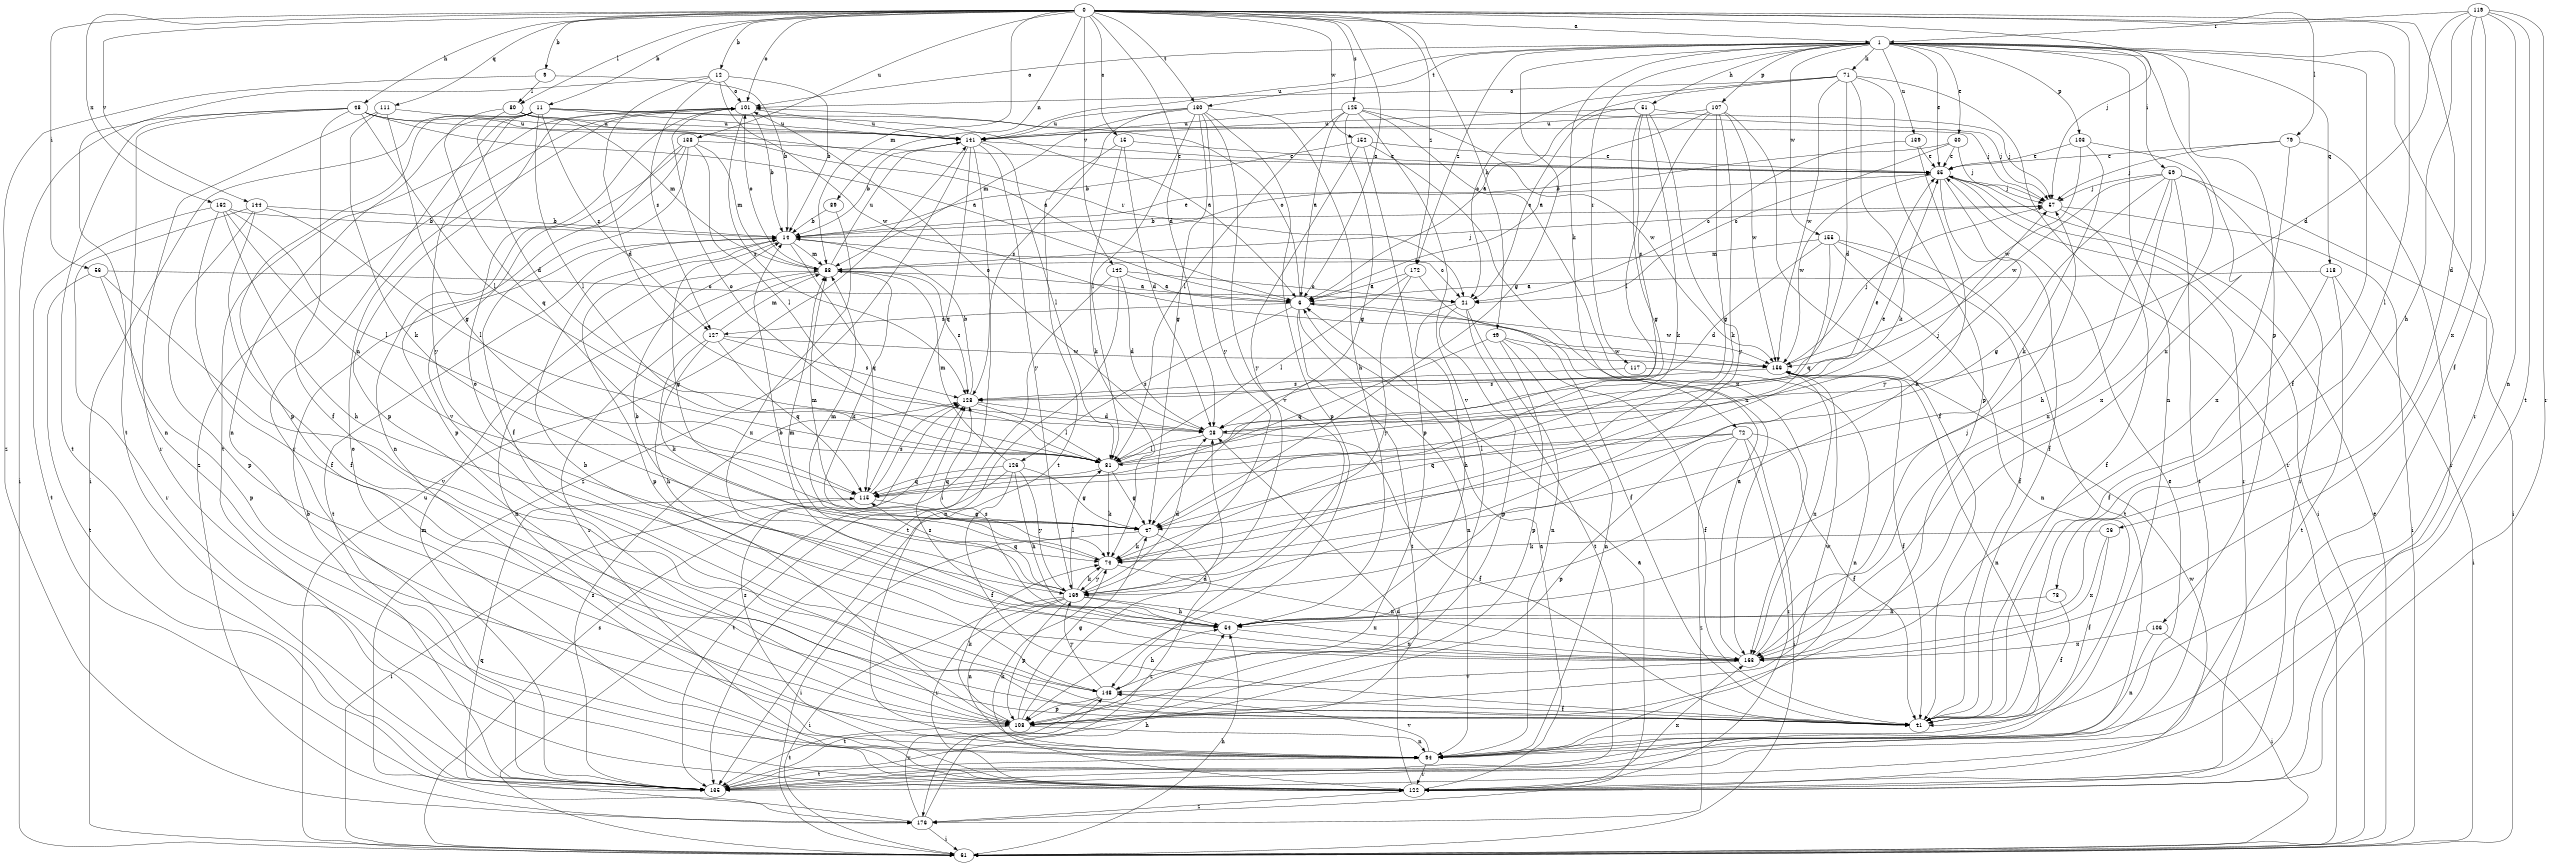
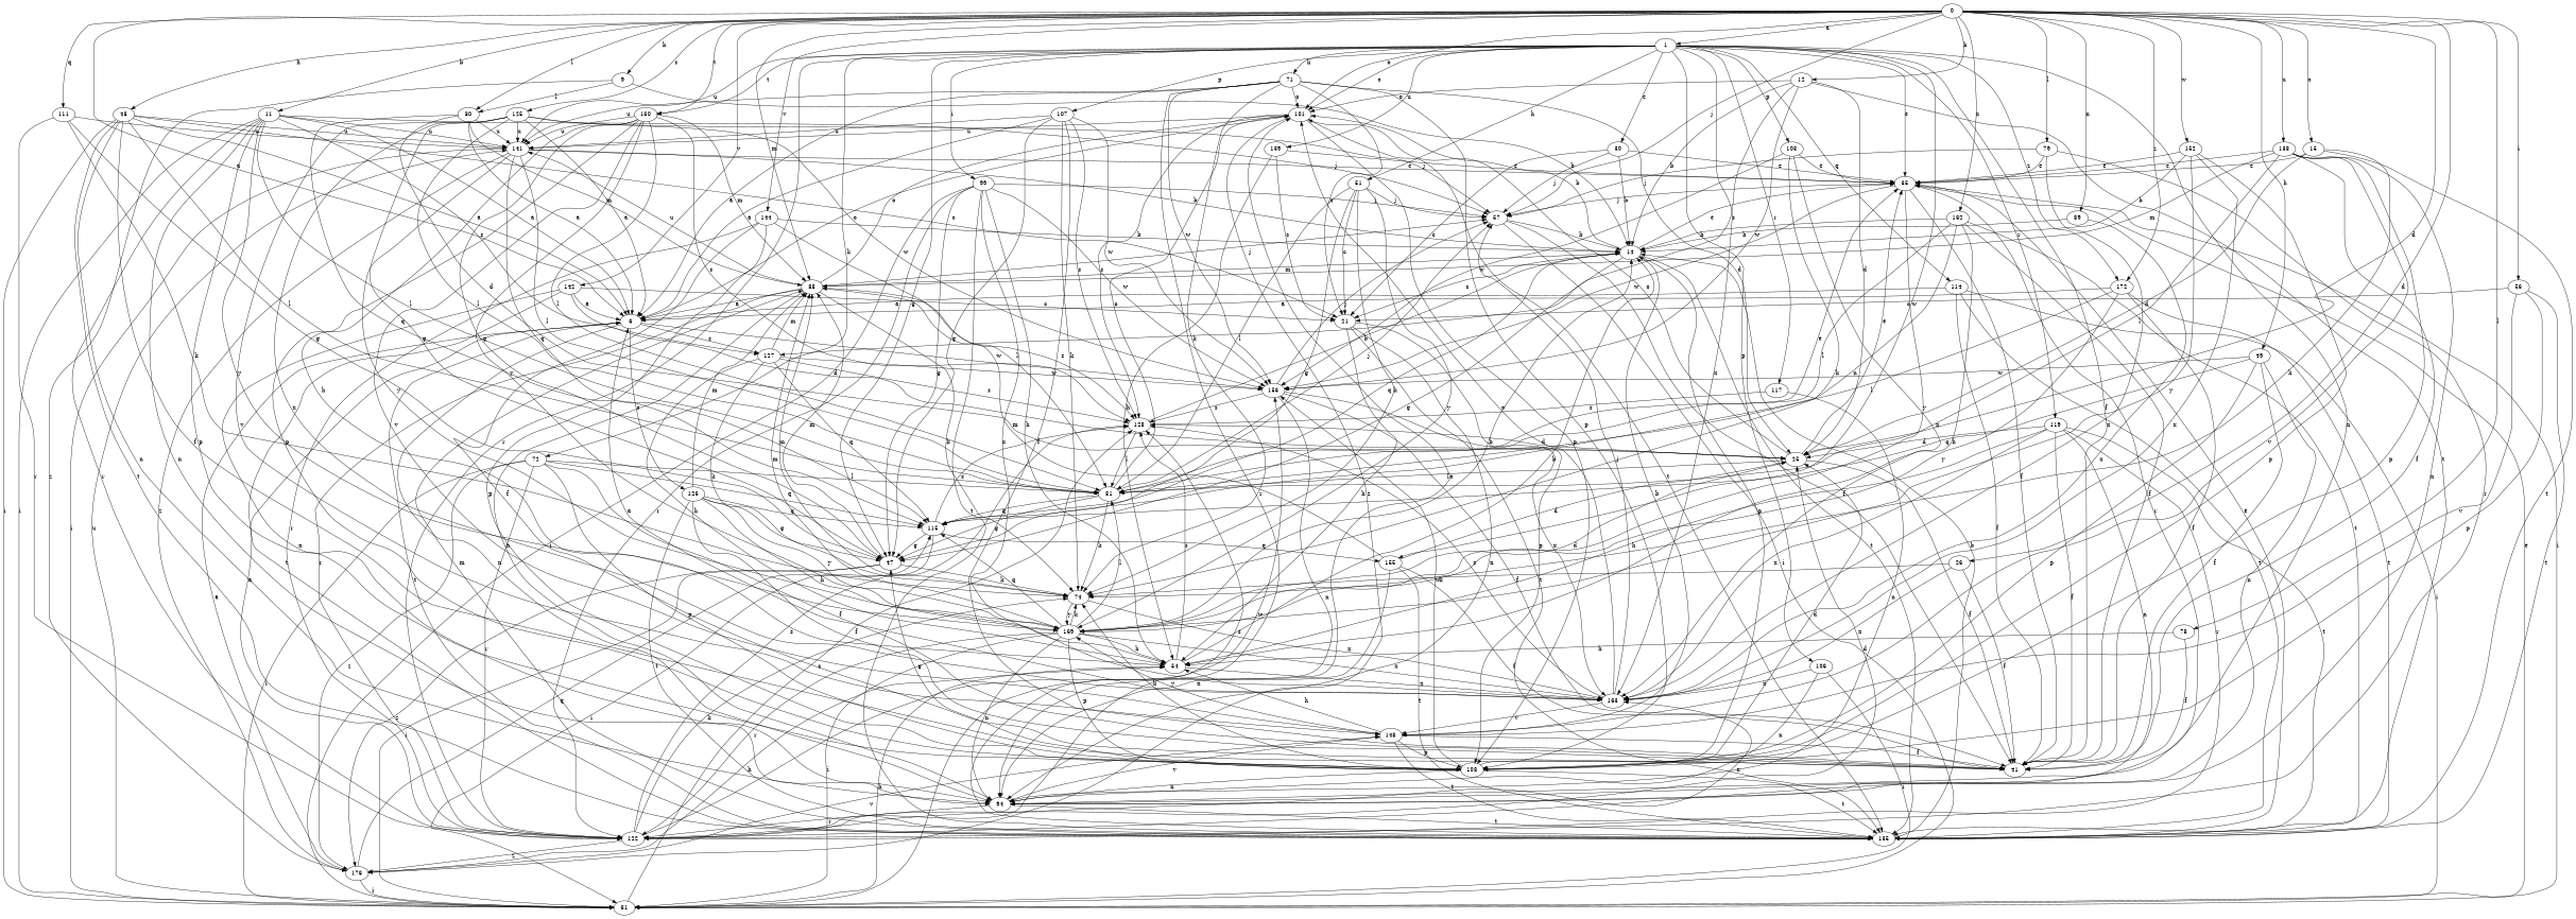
  strict digraph {
    0
    1
    6
    9
    11
    12
    15
    26
-   28
+   28 [label=25]
    48
    49
    56
    n13 [label=57]
    78
    79
    80
    88
    89
    101
    111
    125
    130
    138
    142
    144
    152
    162
    172
    30
    35
    41
    47
    51
-   59
+   59 [label=99]
    71
    72
    94
    103
    106
    107
-   114 [label=118]
+   114
    117
    119
    122
    139
    141
    155
    163
    126
    127
    135
    156
    14
    176
    61
    81
    108
    169
    74
    21
    115
    148
    54
    128
    0 -> 1 [label=a]
    0 -> 6 [label=a]
    0 -> 9 [label=b]
    0 -> 11 [label=b]
    0 -> 12 [label=b]
    0 -> 15 [label=c]
    0 -> 26 [label=d]
    0 -> 28 [label=d]
    0 -> 48 [label=h]
    0 -> 49 [label=h]
    0 -> 56 [label=i]
    0 -> n13 [label=j]
    0 -> 78 [label=l]
    0 -> 79 [label=l]
    0 -> 80 [label=l]
    0 -> 88 [label=m]
    0 -> 89 [label=n]
    0 -> 101 [label=o]
    0 -> 111 [label=q]
    0 -> 125 [label=s]
    0 -> 130 [label=t]
    0 -> 138 [label=u]
    0 -> 142 [label=v]
    0 -> 144 [label=v]
    0 -> 152 [label=w]
    0 -> 162 [label=x]
    0 -> 172 [label=z]
    1 -> 101 [label=o]
    1 -> 130 [label=t]
    1 -> 172 [label=z]
    1 -> 30 [label=e]
    1 -> 35 [label=e]
    1 -> 41 [label=f]
    1 -> 47 [label=g]
    1 -> 51 [label=h]
    1 -> 59 [label=i]
    1 -> 71 [label=k]
    1 -> 72 [label=k]
    1 -> 94 [label=n]
    1 -> 103 [label=p]
    1 -> 106 [label=p]
    1 -> 107 [label=p]
    1 -> 114 [label=q]
    1 -> 117 [label=r]
-   119 -> 1 [label=r]
+   1 -> 119 [label=r]
    1 -> 122 [label=r]
    1 -> 139 [label=u]
    1 -> 141 [label=u]
    1 -> 155 [label=w]
    1 -> 163 [label=x]
    6 -> 101 [label=o]
    6 -> 94 [label=n]
    6 -> 126 [label=s]
    6 -> 127 [label=s]
    6 -> 135 [label=t]
    6 -> 156 [label=w]
    9 -> 80 [label=l]
    9 -> 14 [label=b]
    9 -> 176 [label=z]
    11 -> 6 [label=a]
    11 -> n13 [label=j]
    11 -> 94 [label=n]
    11 -> 122 [label=r]
    11 -> 141 [label=u]
    11 -> 127 [label=s]
    11 -> 61 [label=i]
    11 -> 81 [label=l]
    11 -> 108 [label=p]
    11 -> 169 [label=y]
    12 -> 28 [label=d]
    12 -> 101 [label=o]
    12 -> 127 [label=s]
    12 -> 135 [label=t]
    12 -> 156 [label=w]
    12 -> 14 [label=b]
    15 -> 28 [label=d]
    15 -> 35 [label=e]
    15 -> 135 [label=t]
    15 -> 74 [label=k]
    26 -> 41 [label=f]
    26 -> 163 [label=x]
    26 -> 74 [label=k]
    28 -> 101 [label=o]
    28 -> 35 [label=e]
    28 -> 41 [label=f]
    28 -> 81 [label=l]
    48 -> 6 [label=a]
    48 -> 41 [label=f]
    48 -> 94 [label=n]
    48 -> 141 [label=u]
    48 -> 135 [label=t]
    48 -> 61 [label=i]
    48 -> 81 [label=l]
-   48 -> 21 [label=r]
+   48 -> 21 [label=c]
    49 -> 41 [label=f]
    49 -> 94 [label=n]
    49 -> 156 [label=w]
    49 -> 108 [label=p]
    49 -> 115 [label=q]
    56 -> 135 [label=t]
    56 -> 108 [label=p]
    56 -> 21 [label=c]
    56 -> 148 [label=v]
    n13 -> 41 [label=f]
    n13 -> 14 [label=b]
    n13 -> 61 [label=i]
    78 -> 41 [label=f]
    78 -> 54 [label=h]
    79 -> n13 [label=j]
    79 -> 35 [label=e]
    79 -> 122 [label=r]
    79 -> 163 [label=x]
    80 -> 6 [label=a]
    80 -> 28 [label=d]
    80 -> 88 [label=m]
    80 -> 141 [label=u]
    80 -> 115 [label=q]
    88 -> 6 [label=a]
    88 -> n13 [label=j]
    88 -> 101 [label=o]
    88 -> 94 [label=n]
    88 -> 122 [label=r]
    88 -> 141 [label=u]
    88 -> 74 [label=k]
    88 -> 128 [label=s]
    89 -> 163 [label=x]
    89 -> 14 [label=b]
    101 -> 141 [label=u]
    101 -> 135 [label=t]
-   101 -> 14 [label=b]
+   14 -> 101 [label=b]
    101 -> 176 [label=z]
    101 -> 108 [label=p]
    101 -> 128 [label=s]
    111 -> 47 [label=g]
    111 -> 122 [label=r]
    111 -> 141 [label=u]
    111 -> 74 [label=k]
    125 -> 6 [label=a]
    125 -> n13 [label=j]
    125 -> 47 [label=g]
    125 -> 141 [label=u]
    125 -> 163 [label=x]
    125 -> 156 [label=w]
    125 -> 81 [label=l]
    125 -> 148 [label=v]
    130 -> 88 [label=m]
    130 -> 47 [label=g]
    130 -> 141 [label=u]
    130 -> 81 [label=l]
    130 -> 108 [label=p]
    130 -> 169 [label=y]
    130 -> 148 [label=v]
    130 -> 54 [label=h]
    130 -> 128 [label=s]
    138 -> 88 [label=m]
    138 -> 35 [label=e]
    138 -> 41 [label=f]
    138 -> 94 [label=n]
    138 -> 81 [label=l]
    138 -> 108 [label=p]
    138 -> 148 [label=v]
    142 -> 6 [label=a]
    142 -> 28 [label=d]
    142 -> 94 [label=n]
    142 -> 135 [label=t]
    142 -> 21 [label=c]
    144 -> 41 [label=f]
    144 -> 122 [label=r]
    144 -> 14 [label=b]
    144 -> 81 [label=l]
    144 -> 108 [label=p]
    152 -> 35 [label=e]
    152 -> 163 [label=x]
    152 -> 14 [label=b]
    152 -> 108 [label=p]
    152 -> 169 [label=y]
    162 -> 41 [label=f]
    162 -> 135 [label=t]
    162 -> 14 [label=b]
    162 -> 81 [label=l]
    162 -> 115 [label=n]
    162 -> 54 [label=h]
    172 -> 6 [label=a]
    172 -> 41 [label=f]
+   172 -> 135 [label=t]
    172 -> 81 [label=l]
    172 -> 169 [label=y]
    30 -> n13 [label=j]
    30 -> 35 [label=e]
    30 -> 14 [label=b]
    30 -> 21 [label=c]
    35 -> n13 [label=j]
    35 -> 41 [label=f]
    35 -> 122 [label=r]
    35 -> 156 [label=w]
    35 -> 61 [label=i]
    35 -> 169 [label=y]
    47 -> 88 [label=m]
    47 -> 176 [label=z]
    47 -> 61 [label=i]
    47 -> 74 [label=k]
    51 -> n13 [label=j]
    51 -> 47 [label=g]
-   51 -> 141 [label=u]
+   71 -> 141 [label=u]
    51 -> 81 [label=l]
    51 -> 169 [label=y]
    51 -> 74 [label=k]
    51 -> 21 [label=c]
    59 -> n13 [label=j]
    59 -> 47 [label=g]
    59 -> 122 [label=r]
    59 -> 163 [label=x]
    59 -> 135 [label=t]
    59 -> 156 [label=w]
    59 -> 61 [label=i]
    59 -> 54 [label=h]
    71 -> 6 [label=a]
    71 -> 28 [label=d]
    71 -> 101 [label=o]
    71 -> 156 [label=w]
    71 -> 61 [label=r]
    71 -> 108 [label=p]
    71 -> 74 [label=k]
    71 -> 21 [label=c]
    72 -> 41 [label=f]
    72 -> 122 [label=r]
    72 -> 176 [label=z]
    72 -> 61 [label=i]
    72 -> 81 [label=l]
    72 -> 108 [label=p]
    72 -> 115 [label=q]
    94 -> 122 [label=r]
    94 -> 135 [label=t]
    94 -> 148 [label=v]
    103 -> 35 [label=e]
    103 -> 163 [label=x]
    103 -> 156 [label=w]
    103 -> 74 [label=k]
    106 -> 94 [label=n]
    106 -> 163 [label=x]
    106 -> 61 [label=i]
    107 -> 6 [label=a]
    107 -> 41 [label=f]
    107 -> 47 [label=g]
    107 -> 141 [label=u]
    107 -> 156 [label=w]
    107 -> 74 [label=k]
    107 -> 128 [label=s]
    114 -> 6 [label=a]
    114 -> 41 [label=f]
    114 -> 135 [label=t]
    114 -> 61 [label=i]
    117 -> 94 [label=n]
    117 -> 128 [label=s]
    119 -> 28 [label=d]
    119 -> 41 [label=f]
    119 -> 94 [label=n]
    119 -> 122 [label=r]
    119 -> 163 [label=x]
    119 -> 135 [label=t]
    119 -> 54 [label=h]
    122 -> 6 [label=a]
    122 -> 28 [label=d]
    122 -> 101 [label=o]
    122 -> 163 [label=x]
    122 -> 156 [label=w]
    122 -> 176 [label=z]
    122 -> 74 [label=k]
    122 -> 128 [label=s]
    139 -> 35 [label=e]
    139 -> 21 [label=c]
    139 -> 54 [label=h]
    141 -> 35 [label=e]
    141 -> 14 [label=b]
    141 -> 176 [label=z]
    141 -> 61 [label=i]
    141 -> 81 [label=l]
    141 -> 169 [label=y]
    141 -> 115 [label=q]
    155 -> 28 [label=d]
    155 -> 88 [label=m]
    155 -> 41 [label=f]
    155 -> 94 [label=n]
    155 -> 135 [label=t]
-   155 -> 115 [label=q]
+   115 -> 155 [label=q]
    163 -> 6 [label=a]
    163 -> n13 [label=j]
    163 -> 101 [label=o]
    163 -> 148 [label=v]
    163 -> 128 [label=s]
    126 -> 88 [label=m]
    126 -> 41 [label=f]
    126 -> 47 [label=g]
    126 -> 135 [label=t]
    126 -> 169 [label=y]
    126 -> 115 [label=q]
    126 -> 54 [label=h]
    127 -> 88 [label=m]
    127 -> 156 [label=w]
    127 -> 74 [label=k]
    127 -> 115 [label=q]
    127 -> 54 [label=h]
    127 -> 128 [label=s]
    135 -> 88 [label=m]
    135 -> 35 [label=e]
    135 -> 14 [label=b]
    135 -> 128 [label=s]
    156 -> n13 [label=j]
    156 -> 41 [label=f]
    156 -> 94 [label=n]
    156 -> 163 [label=x]
    156 -> 128 [label=s]
    14 -> 88 [label=m]
    14 -> 35 [label=e]
    14 -> 47 [label=g]
    14 -> 135 [label=t]
    14 -> 108 [label=p]
    14 -> 21 [label=c]
    14 -> 115 [label=q]
    176 -> 6 [label=a]
    176 -> 61 [label=i]
    176 -> 115 [label=q]
    176 -> 148 [label=v]
    176 -> 54 [label=h]
    61 -> 35 [label=e]
    61 -> 141 [label=u]
    61 -> 54 [label=h]
    61 -> 128 [label=s]
    81 -> n13 [label=j]
    81 -> 101 [label=o]
    81 -> 35 [label=e]
    81 -> 47 [label=g]
    81 -> 74 [label=k]
    81 -> 115 [label=q]
    108 -> 28 [label=d]
    108 -> 47 [label=g]
    108 -> 94 [label=n]
    108 -> 135 [label=t]
    108 -> 156 [label=w]
    108 -> 74 [label=k]
    169 -> 28 [label=d]
    169 -> 88 [label=m]
    169 -> 94 [label=n]
    169 -> 122 [label=r]
    169 -> 163 [label=x]
    169 -> 14 [label=b]
    169 -> 61 [label=i]
    169 -> 81 [label=l]
    169 -> 108 [label=p]
    169 -> 74 [label=k]
    169 -> 115 [label=q]
    169 -> 54 [label=h]
    74 -> 88 [label=m]
    74 -> 163 [label=x]
    74 -> 169 [label=y]
    21 -> 94 [label=n]
    21 -> 135 [label=t]
    21 -> 108 [label=p]
    21 -> 54 [label=h]
    115 -> 47 [label=g]
    115 -> 61 [label=i]
    115 -> 128 [label=s]
    148 -> 41 [label=f]
    148 -> 135 [label=t]
    148 -> 14 [label=b]
    148 -> 108 [label=p]
    148 -> 169 [label=y]
    148 -> 54 [label=h]
    54 -> 163 [label=x]
    54 -> 14 [label=b]
    54 -> 128 [label=s]
    128 -> 28 [label=d]
    128 -> 14 [label=b]
    128 -> 81 [label=l]
  }
